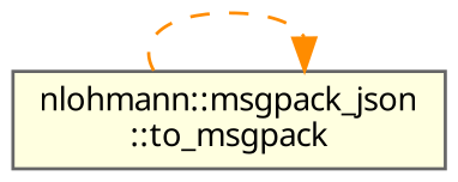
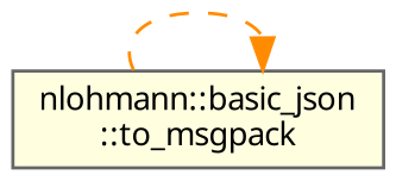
  digraph {
    rankdir=LR
    fontname="Noto Sans"
-   n1 [color=gray40 fillcolor=lightyellow fontcolor=black fontname="Noto Sans" fontsize=10 height=0.2 label="nlohmann::msgpack_json\l::to_msgpack" shape=box style=filled width=0.4]
+   n1 [color=gray40 fillcolor=lightyellow fontcolor=black fontname="Noto Sans" fontsize=10 height=0.2 label="nlohmann::basic_json\l::to_msgpack" shape=box style=filled width=0.4]
    n1 -> n1 [color=darkorange fontname="Noto Sans" fontsize=10 labelfontname=Helvetica labelfontsize=10 style=dashed]
  }
